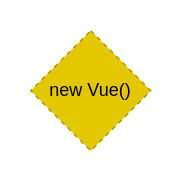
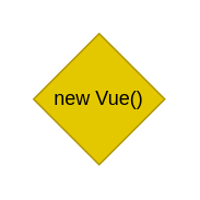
  <mxCell id="0" />
  <mxCell id="1" parent="0" />
- <mxCell id="2" value="&lt;font color=&quot;#000000&quot;&gt;new Vue()&lt;/font&gt;" style="rhombus;whiteSpace=wrap;html=1;fillColor=#e3c800;strokeColor=#B09500;fontColor=#ffffff;dashed=1;" vertex="1" parent="1"><mxGeometry x="20" y="20" width="80" height="80" as="geometry" /></mxCell>
+ <mxCell id="2" value="&lt;font color=&quot;#000000&quot;&gt;new Vue()&lt;/font&gt;" style="rhombus;whiteSpace=wrap;html=1;fillColor=#e3c800;strokeColor=#B09500;fontColor=#ffffff;" vertex="1" parent="1"><mxGeometry x="20" y="20" width="80" height="80" as="geometry" /></mxCell>
